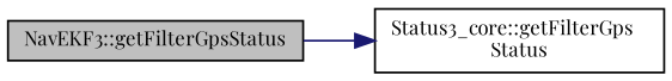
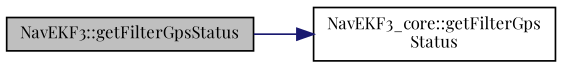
  digraph {
    rankdir=LR
    fontname="Playfair Display"
    node [color=black fontname="Playfair Display" fontsize=10 shape=record style=filled]
    n1 [fillcolor=grey75 fontcolor=black height=0.2 label="NavEKF3::getFilterGpsStatus" width=0.4]
-   n2 [fillcolor=white height=0.2 label="Status3_core::getFilterGps\lStatus" width=0.4]
+   n2 [fillcolor=white height=0.2 label="NavEKF3_core::getFilterGps\lStatus" width=0.4]
    n1 -> n2 [color=midnightblue fontname="Playfair Display" fontsize=10 labelfontname=Helvetica labelfontsize=10 style=solid]
  }
